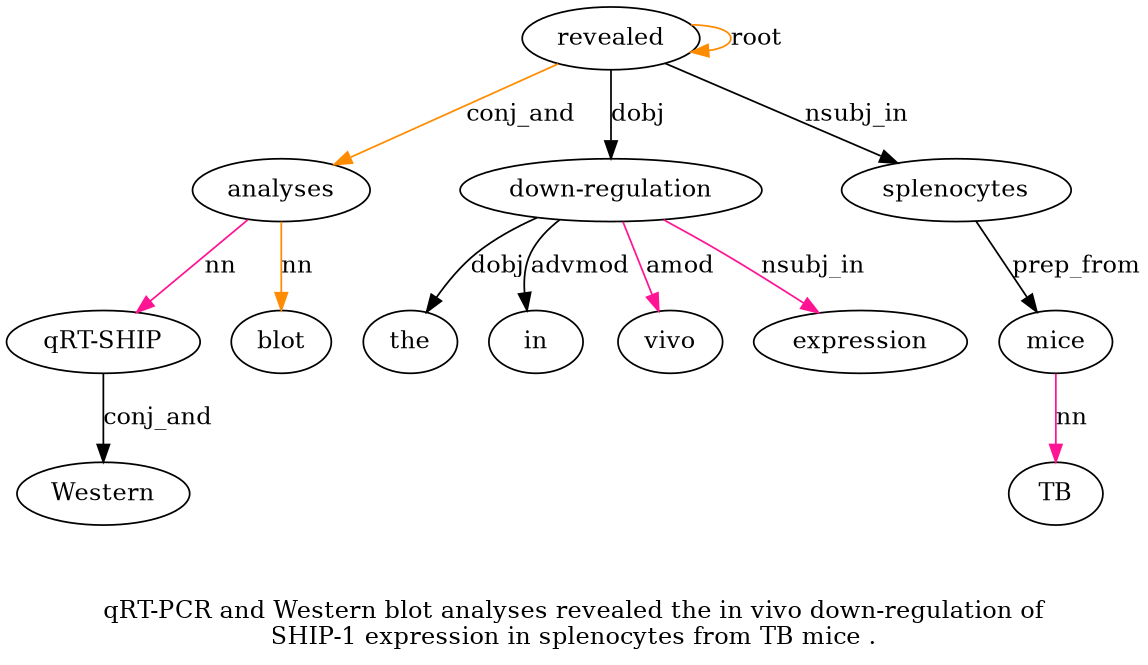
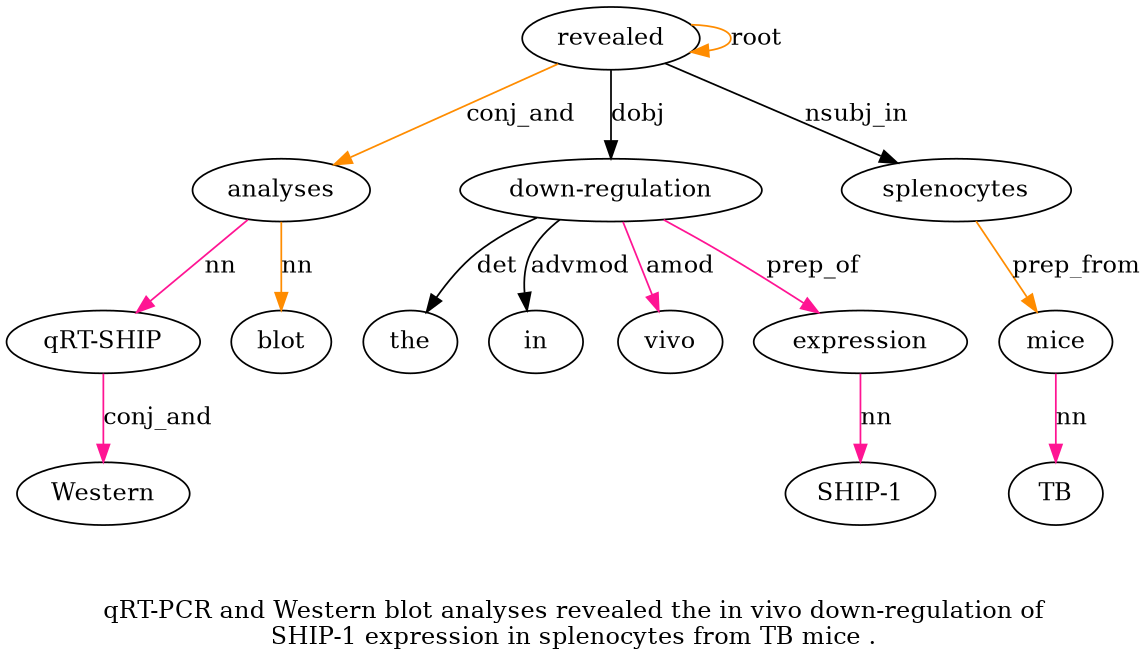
  digraph {
    label="qRT-PCR and Western blot analyses revealed the in vivo down-regulation of\nSHIP-1 expression in splenocytes from TB mice ."
    node [fillcolor=white style=filled]
    edge [color=deeppink]
    n1 [label=analyses]
    n2 [label="qRT-SHIP"]
    n3 [label=blot]
    n4 [label=Western]
    n5 [label=revealed]
    n6 [label="down-regulation"]
    n7 [label=splenocytes]
    n8 [label=the]
    n9 [label=in]
    n10 [label=vivo]
    n11 [label=expression]
    n12 [label=mice]
+   n13 [label="SHIP-1"]
    n14 [label=TB]
    n1 -> n2 [label=nn]
    n1 -> n3 [color=darkorange label=nn]
-   n2 -> n4 [color=black label=conj_and]
+   n2 -> n4 [label=conj_and]
    n5 -> n1 [color=darkorange label=conj_and]
    n5 -> n5 [color=darkorange label=root]
    n5 -> n6 [color=black label=dobj]
    n5 -> n7 [color=black label=nsubj_in]
-   n6 -> n8 [color=black label=dobj]
+   n6 -> n8 [color=black label=det]
    n6 -> n9 [color=black label=advmod]
    n6 -> n10 [label=amod]
-   n6 -> n11 [label=nsubj_in]
-   n7 -> n12 [color=black label=prep_from]
+   n6 -> n11 [label=prep_of]
+   n7 -> n12 [color=darkorange label=prep_from]
+   n11 -> n13 [label=nn]
    n12 -> n14 [label=nn]
  }
